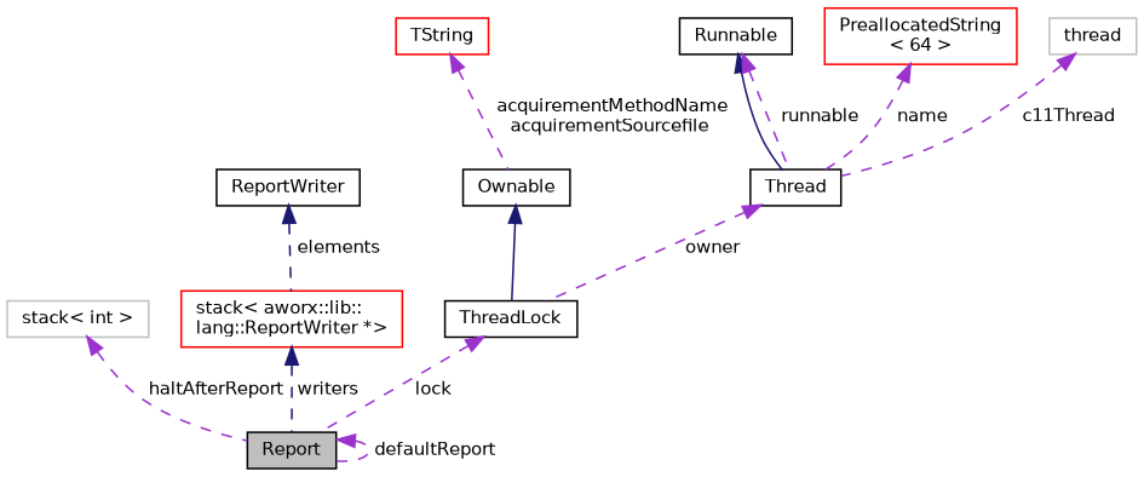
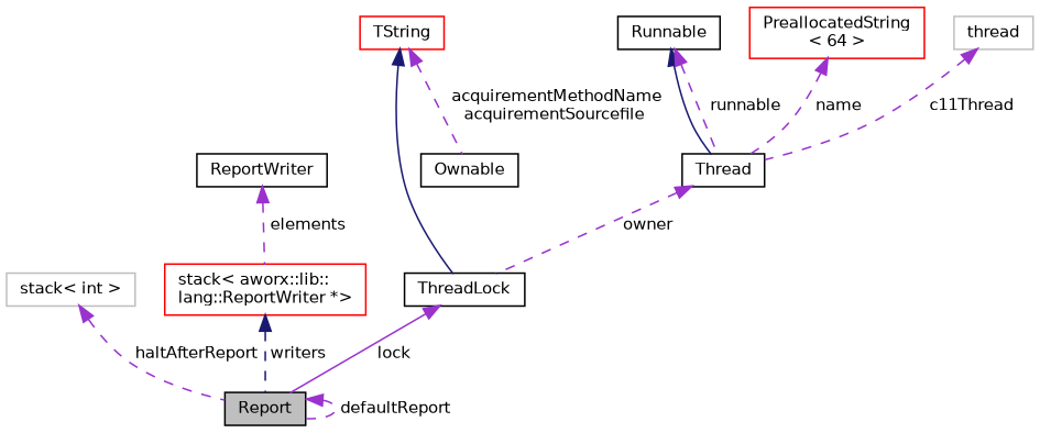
  digraph {
    node [color=black fillcolor=white fontname=Helvetica fontsize=10 shape=record style=filled]
    edge [color=darkorchid3 dir=back fontname=Helvetica fontsize=10 labelfontname=Helvetica labelfontsize=10 style=dashed]
    n1 [fillcolor=grey75 fontcolor=black height=0.2 label=Report width=0.4]
    n2 [color=grey75 height=0.2 label="stack\< int \>" width=0.4]
    n3 [color=red height=0.2 label="stack\< aworx::lib::\llang::ReportWriter *\>" width=0.4]
    n4 [height=0.2 label=ReportWriter width=0.4]
    n5 [height=0.2 label=ThreadLock width=0.4]
    n6 [height=0.2 label=Ownable width=0.4]
    n7 [color=red height=0.2 label=TString width=0.4]
    n8 [height=0.2 label=Thread width=0.4]
    n9 [height=0.2 label=Runnable width=0.4]
    n10 [color=red height=0.2 label="PreallocatedString\l\< 64 \>" width=0.4]
    n11 [color=grey75 height=0.2 label=thread width=0.4]
    n1 -> n1 [label=" defaultReport"]
    n2 -> n1 [label=" haltAfterReport"]
    n3 -> n1 [color=midnightblue label=" writers"]
-   n4 -> n3 [color=midnightblue label=" elements"]
-   n5 -> n1 [label=" lock"]
-   n6 -> n5 [color=midnightblue style=solid]
+   n4 -> n3 [label=" elements"]
+   n5 -> n1 [label=" lock" style=solid]
+   n7 -> n5 [color=midnightblue style=solid]
    n7 -> n6 [label=" acquirementMethodName\nacquirementSourcefile"]
    n8 -> n5 [label=" owner"]
    n9 -> n8 [color=midnightblue style=solid]
    n9 -> n8 [label=" runnable"]
    n10 -> n8 [label=" name"]
    n11 -> n8 [label=" c11Thread"]
  }
